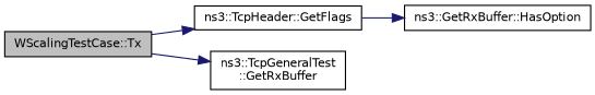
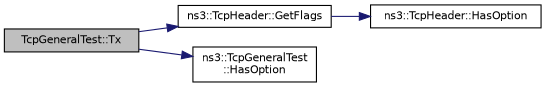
  digraph {
    rankdir=LR
    node [color=black fillcolor=white fontname=Helvetica fontsize=10 shape=record style=filled]
    edge [color=midnightblue fontname=Helvetica fontsize=10 labelfontname=Helvetica labelfontsize=10 style=solid]
-   n1 [fillcolor=grey75 fontcolor=black height=0.2 label="WScalingTestCase::Tx" width=0.4]
+   n1 [fillcolor=grey75 fontcolor=black height=0.2 label="TcpGeneralTest::Tx" width=0.4]
    n2 [height=0.2 label="ns3::TcpHeader::GetFlags" width=0.4]
-   n3 [height=0.2 label="ns3::TcpGeneralTest\l::GetRxBuffer" width=0.4]
-   n4 [height=0.2 label="ns3::GetRxBuffer::HasOption" width=0.4]
+   n3 [height=0.2 label="ns3::TcpGeneralTest\l::HasOption" width=0.4]
+   n4 [height=0.2 label="ns3::TcpHeader::HasOption" width=0.4]
    n1 -> n2
    n1 -> n3
    n2 -> n4
  }
